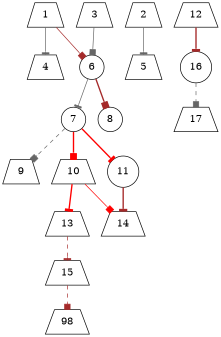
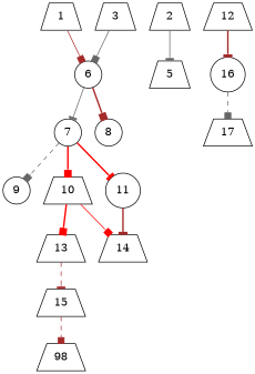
  digraph {
    node [alpha=0.14 shape=trapezium]
    edge [arrowhead=tee color=gray40 style=solid]
    1 [alpha=0.09 expect_size=329331029205680768]
-   4 [alpha=0.04 expect_size=117003549429549040]
    6 [expect_size=41709770749987782656 shape=circle]
    7 [alpha=0.12 expect_size=112611475822955 shape=circle]
    8 [alpha=0.13 expect_size=121941020278576064 shape=circle]
-   9 [alpha=0.08 expect_size=98693929400293916672]
+   9 [alpha=0.08 expect_size=98693929400293916672 shape=circle]
    10 [alpha=0.02 expect_size=186922757680791552000]
    11 [alpha=0.20 expect_size=70589929154936832000 shape=circle]
    2 [alpha=0.03 expect_size=6234334043988716]
    5 [alpha=0.07 expect_size=275496846207056084992]
    3 [alpha=0.13 expect_size=11697220625192976384]
    13 [alpha=0.18 expect_size=38566475167134908416]
    14 [alpha=0.03 expect_size=37159209292494344]
    15 [alpha=0.15 expect_size=8993074180849056]
    12 [expect_size=316745729997559680]
    16 [alpha=0.05 expect_size=82534364828680585216 shape=circle]
    n17 [alpha=0.11 expect_size=5748927506533688 label=98]
    17 [alpha=0.17 expect_size=210205642691660]
-   1 -> 4
    1 -> 6 [arrowhead=box color=brown]
    6 -> 7
    6 -> 8 [arrowhead=box color=brown style=bold]
    7 -> 9 [arrowhead=box style=dashed]
    7 -> 10 [arrowhead=box color=red style=bold]
    7 -> 11 [color=red style=bold]
-   10 -> 13 [color=red style=bold]
+   10 -> 13 [arrowhead=box color=red style=bold]
    10 -> 14 [arrowhead=box color=red]
    11 -> 14 [color=brown style=bold]
    2 -> 5
    3 -> 6 [arrowhead=box]
    13 -> 15 [color=brown style=dashed]
    15 -> n17 [arrowhead=box color=brown style=dashed]
    12 -> 16 [color=brown style=bold]
    16 -> 17 [arrowhead=box style=dashed]
  }
